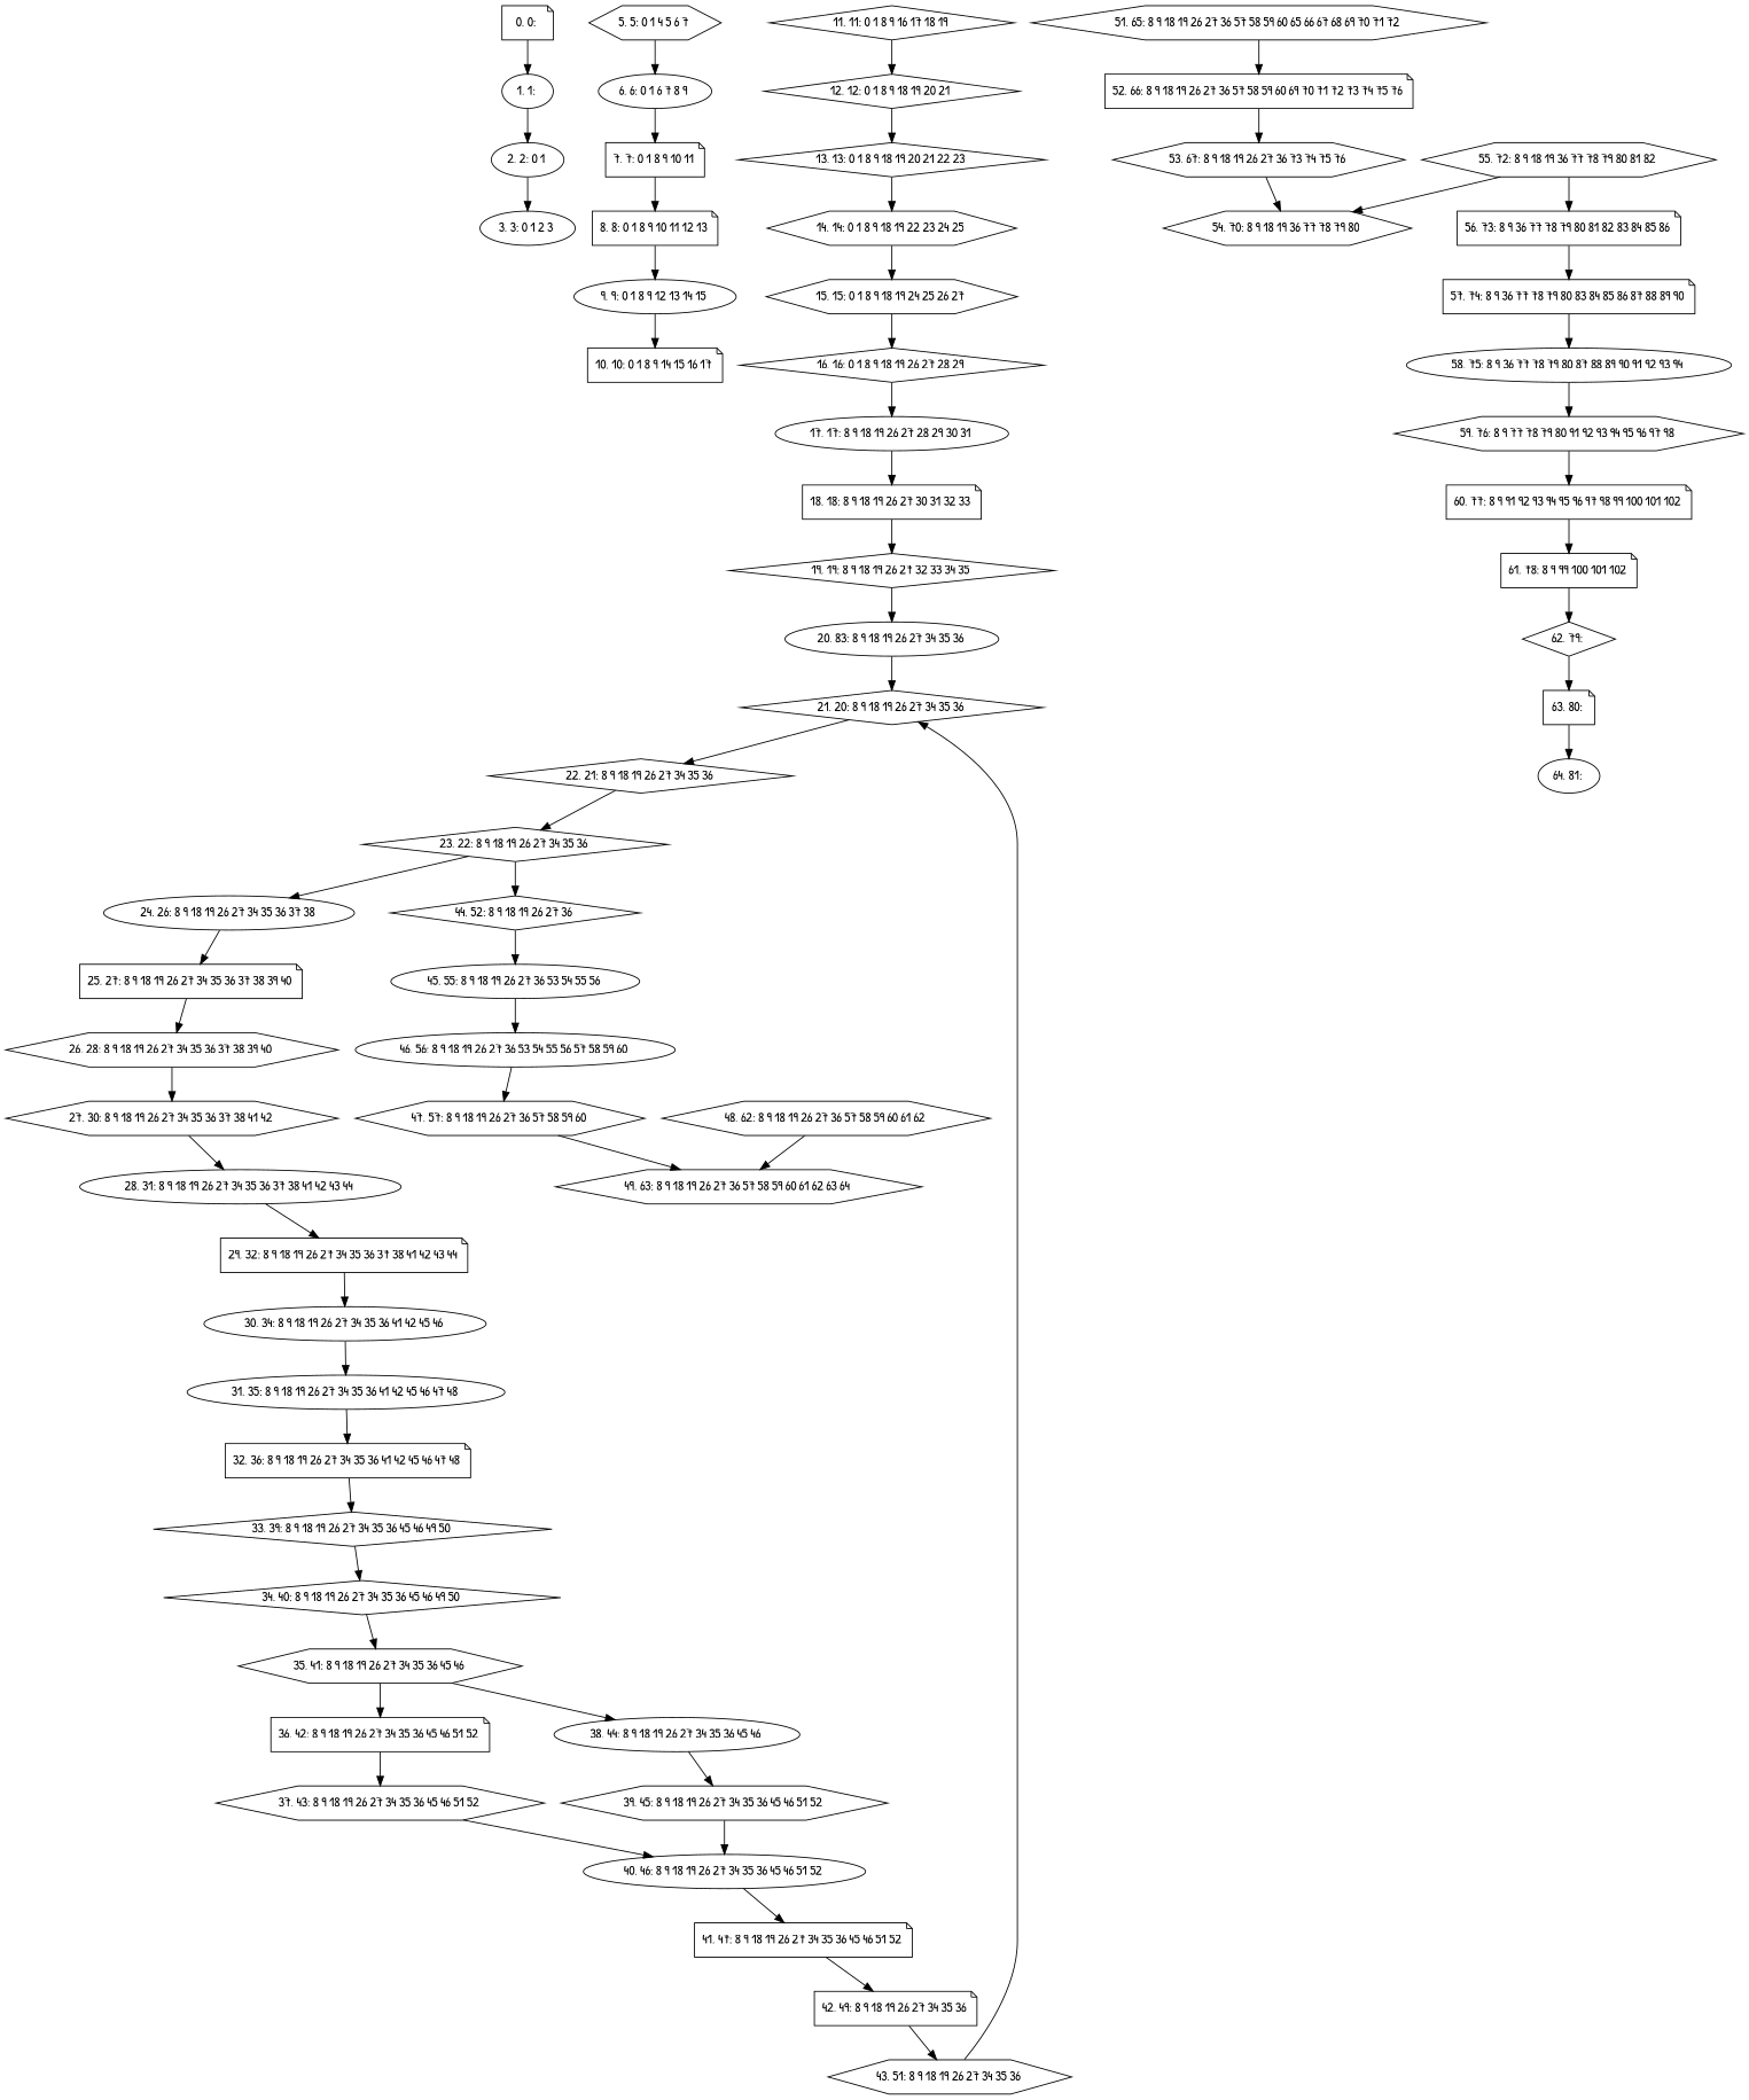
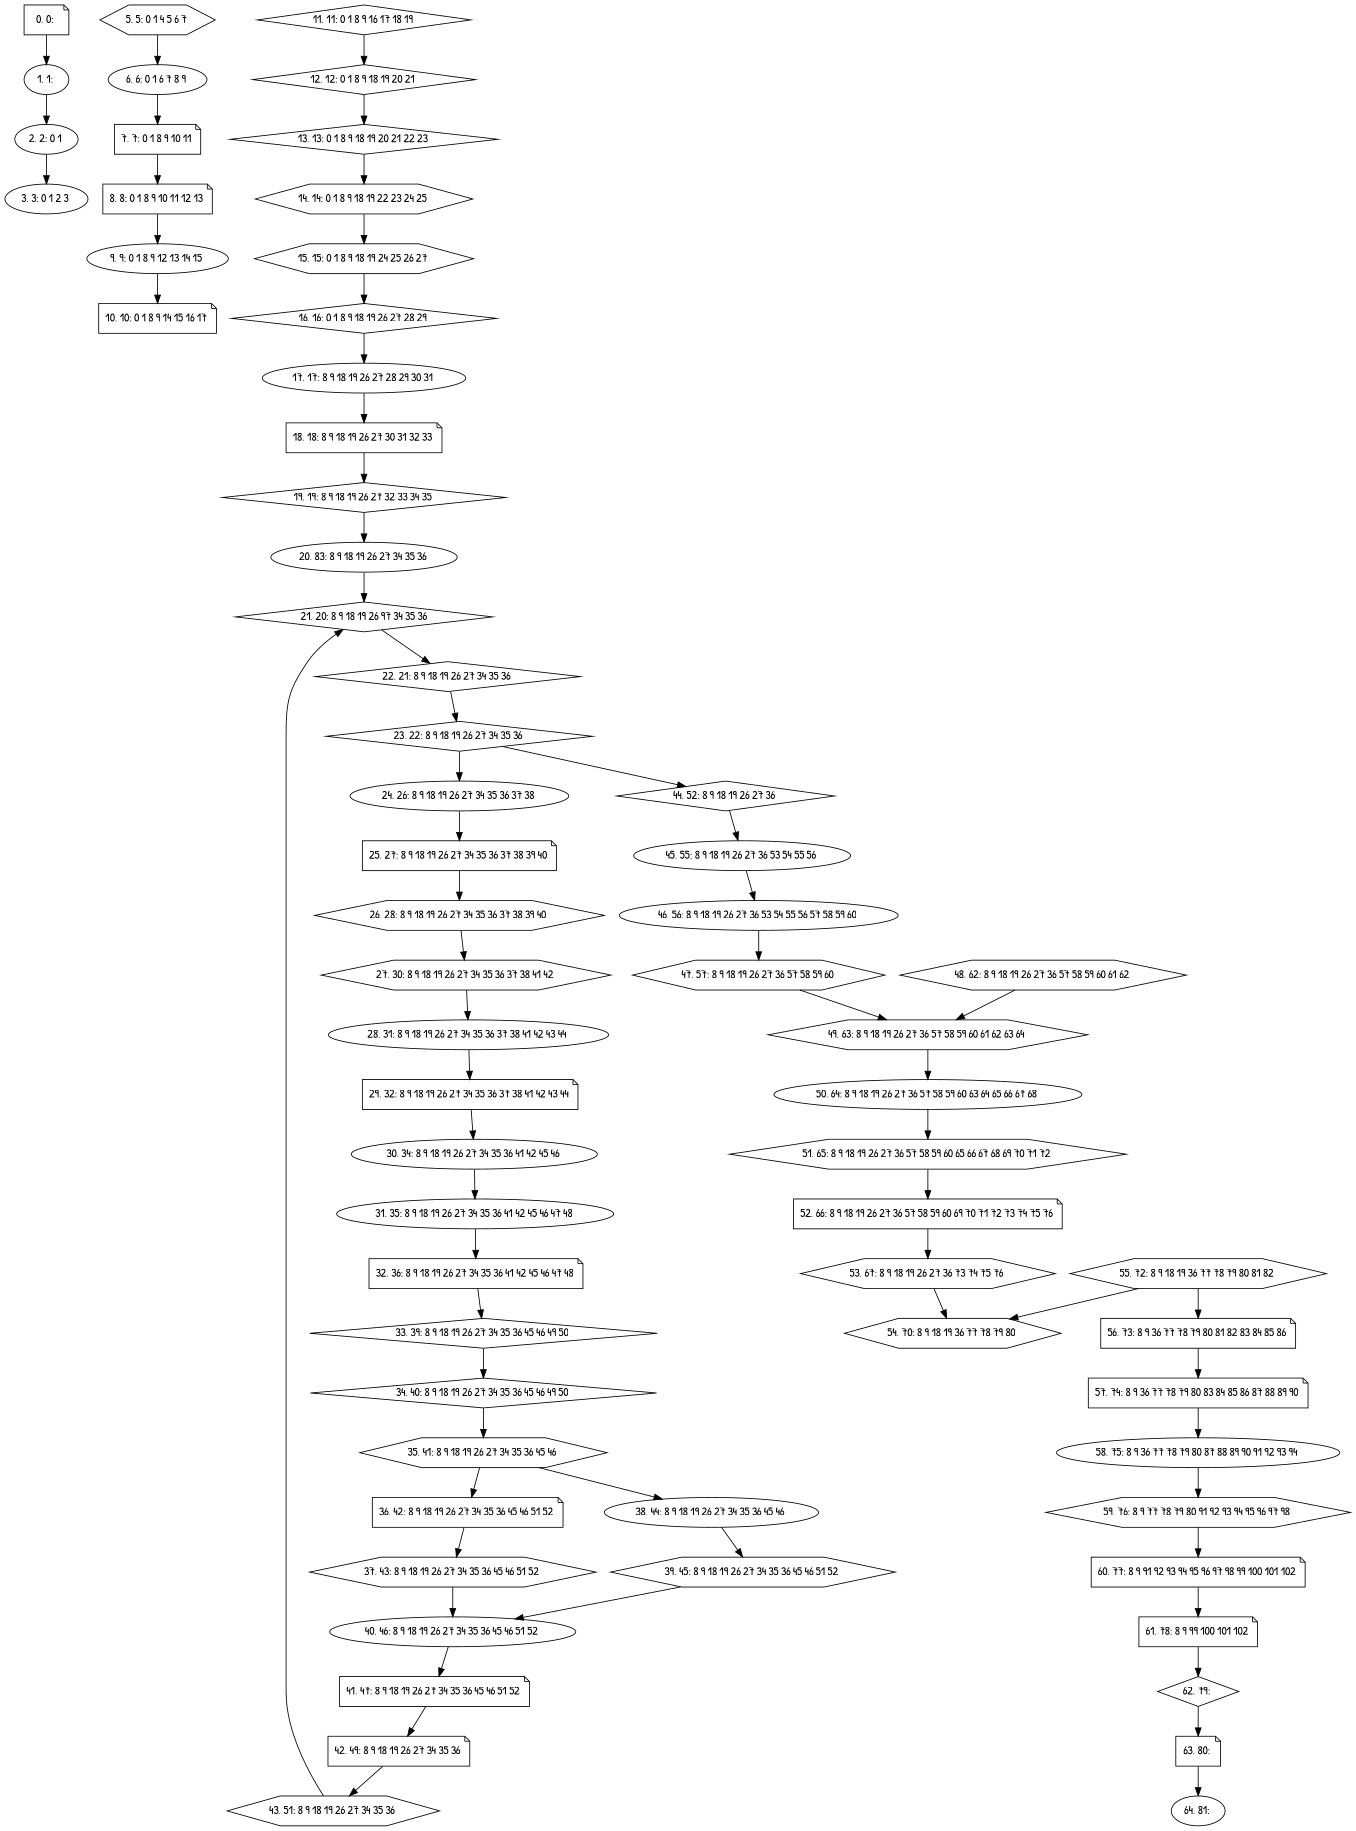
  digraph {
    fontname="Patrick Hand"
    node [fontname="Patrick Hand" shape=ellipse]
    edge [fontname="Patrick Hand"]
    n1 [label="0, 0: " shape=note]
    n2 [label="1, 1: "]
    n3 [label="2, 2: 0 1 "]
    n4 [label="3, 3: 0 1 2 3 "]
    n5 [label="5, 5: 0 1 4 5 6 7 " shape=hexagon]
    n6 [label="6, 6: 0 1 6 7 8 9 "]
    n7 [label="7, 7: 0 1 8 9 10 11 " shape=note]
    n8 [label="8, 8: 0 1 8 9 10 11 12 13 " shape=note]
    n9 [label="9, 9: 0 1 8 9 12 13 14 15 "]
    n10 [label="10, 10: 0 1 8 9 14 15 16 17 " shape=note]
    n11 [label="11, 11: 0 1 8 9 16 17 18 19 " shape=diamond]
    n12 [label="12, 12: 0 1 8 9 18 19 20 21 " shape=diamond]
    n13 [label="13, 13: 0 1 8 9 18 19 20 21 22 23 " shape=diamond]
    n14 [label="14, 14: 0 1 8 9 18 19 22 23 24 25 " shape=hexagon]
    n15 [label="15, 15: 0 1 8 9 18 19 24 25 26 27 " shape=hexagon]
    n16 [label="16, 16: 0 1 8 9 18 19 26 27 28 29 " shape=diamond]
    n17 [label="17, 17: 8 9 18 19 26 27 28 29 30 31 "]
    n18 [label="18, 18: 8 9 18 19 26 27 30 31 32 33 " shape=note]
    n19 [label="19, 19: 8 9 18 19 26 27 32 33 34 35 " shape=diamond]
    n20 [label="20, 83: 8 9 18 19 26 27 34 35 36 "]
-   n21 [label="21, 20: 8 9 18 19 26 27 34 35 36 " shape=diamond]
+   n21 [label="21, 20: 8 9 18 19 26 97 34 35 36" shape=diamond]
    n22 [label="22, 21: 8 9 18 19 26 27 34 35 36 " shape=diamond]
    n23 [label="23, 22: 8 9 18 19 26 27 34 35 36 " shape=diamond]
    n24 [label="24, 26: 8 9 18 19 26 27 34 35 36 37 38 "]
    n25 [label="44, 52: 8 9 18 19 26 27 36 " shape=diamond]
    n26 [label="25, 27: 8 9 18 19 26 27 34 35 36 37 38 39 40 " shape=note]
    n27 [label="45, 55: 8 9 18 19 26 27 36 53 54 55 56 "]
    n28 [label="26, 28: 8 9 18 19 26 27 34 35 36 37 38 39 40 " shape=hexagon]
    n29 [label="27, 30: 8 9 18 19 26 27 34 35 36 37 38 41 42 " shape=hexagon]
    n30 [label="28, 31: 8 9 18 19 26 27 34 35 36 37 38 41 42 43 44 "]
    n31 [label="29, 32: 8 9 18 19 26 27 34 35 36 37 38 41 42 43 44 " shape=note]
    n32 [label="30, 34: 8 9 18 19 26 27 34 35 36 41 42 45 46 "]
    n33 [label="31, 35: 8 9 18 19 26 27 34 35 36 41 42 45 46 47 48 "]
    n34 [label="32, 36: 8 9 18 19 26 27 34 35 36 41 42 45 46 47 48 " shape=note]
    n35 [label="33, 39: 8 9 18 19 26 27 34 35 36 45 46 49 50 " shape=diamond]
    n36 [label="34, 40: 8 9 18 19 26 27 34 35 36 45 46 49 50 " shape=diamond]
    n37 [label="35, 41: 8 9 18 19 26 27 34 35 36 45 46 " shape=hexagon]
    n38 [label="36, 42: 8 9 18 19 26 27 34 35 36 45 46 51 52 " shape=note]
    n39 [label="38, 44: 8 9 18 19 26 27 34 35 36 45 46 "]
    n40 [label="37, 43: 8 9 18 19 26 27 34 35 36 45 46 51 52 " shape=hexagon]
    n41 [label="39, 45: 8 9 18 19 26 27 34 35 36 45 46 51 52 " shape=hexagon]
    n42 [label="40, 46: 8 9 18 19 26 27 34 35 36 45 46 51 52 "]
    n43 [label="41, 47: 8 9 18 19 26 27 34 35 36 45 46 51 52 " shape=note]
    n44 [label="42, 49: 8 9 18 19 26 27 34 35 36 " shape=note]
    n45 [label="43, 51: 8 9 18 19 26 27 34 35 36 " shape=hexagon]
    n46 [label="46, 56: 8 9 18 19 26 27 36 53 54 55 56 57 58 59 60 "]
    n47 [label="47, 57: 8 9 18 19 26 27 36 57 58 59 60 " shape=hexagon]
    n48 [label="49, 63: 8 9 18 19 26 27 36 57 58 59 60 61 62 63 64 " shape=hexagon]
    n49 [label="48, 62: 8 9 18 19 26 27 36 57 58 59 60 61 62 " shape=hexagon]
+   n50 [label="50, 64: 8 9 18 19 26 27 36 57 58 59 60 63 64 65 66 67 68 "]
    n51 [label="51, 65: 8 9 18 19 26 27 36 57 58 59 60 65 66 67 68 69 70 71 72 " shape=hexagon]
    n52 [label="52, 66: 8 9 18 19 26 27 36 57 58 59 60 69 70 71 72 73 74 75 76 " shape=note]
    n53 [label="53, 67: 8 9 18 19 26 27 36 73 74 75 76 " shape=hexagon]
    n54 [label="54, 70: 8 9 18 19 36 77 78 79 80 " shape=hexagon]
    n55 [label="55, 72: 8 9 18 19 36 77 78 79 80 81 82 " shape=hexagon]
    n56 [label="56, 73: 8 9 36 77 78 79 80 81 82 83 84 85 86 " shape=note]
    n57 [label="57, 74: 8 9 36 77 78 79 80 83 84 85 86 87 88 89 90 " shape=note]
    n58 [label="58, 75: 8 9 36 77 78 79 80 87 88 89 90 91 92 93 94 "]
    n59 [label="59, 76: 8 9 77 78 79 80 91 92 93 94 95 96 97 98 " shape=hexagon]
    n60 [label="60, 77: 8 9 91 92 93 94 95 96 97 98 99 100 101 102 " shape=note]
    n61 [label="61, 78: 8 9 99 100 101 102 " shape=note]
    n62 [label="62, 79: " shape=diamond]
    n63 [label="63, 80: " shape=note]
    n64 [label="64, 81: "]
    n1 -> n2
    n2 -> n3
    n3 -> n4
    n5 -> n6
    n6 -> n7
    n7 -> n8
    n8 -> n9
    n9 -> n10
    n11 -> n12
    n12 -> n13
    n13 -> n14
    n14 -> n15
    n15 -> n16
    n16 -> n17
    n17 -> n18
    n18 -> n19
    n19 -> n20
    n20 -> n21
    n21 -> n22
    n22 -> n23
    n23 -> n24
    n23 -> n25
    n24 -> n26
    n25 -> n27
    n26 -> n28
    n27 -> n46
    n28 -> n29
    n29 -> n30
    n30 -> n31
    n31 -> n32
    n32 -> n33
    n33 -> n34
    n34 -> n35
    n35 -> n36
    n36 -> n37
    n37 -> n38
    n37 -> n39
    n38 -> n40
    n39 -> n41
    n40 -> n42
    n41 -> n42
    n42 -> n43
    n43 -> n44
    n44 -> n45
    n45 -> n21
    n46 -> n47
    n47 -> n48
+   n48 -> n50
    n49 -> n48
+   n50 -> n51
    n51 -> n52
    n52 -> n53
    n53 -> n54
    n55 -> n54
    n55 -> n56
    n56 -> n57
    n57 -> n58
    n58 -> n59
    n59 -> n60
    n60 -> n61
    n61 -> n62
    n62 -> n63
    n63 -> n64
  }
